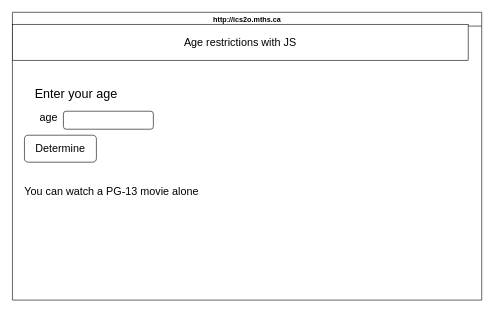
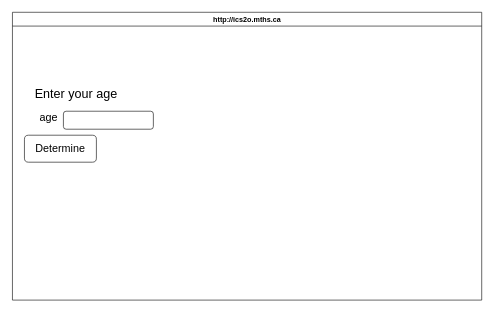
  <mxCell id="0" />
  <mxCell id="1" parent="0" />
  <mxCell id="2" value="http://ics2o.mths.ca" style="swimlane;whiteSpace=wrap;html=1;" vertex="1" parent="1"><mxGeometry x="20" y="20" width="782.59" height="480" as="geometry" /></mxCell>
- <mxCell id="3" value="&lt;span style=&quot;font-size: 18px;&quot;&gt;Age restrictions with JS&lt;/span&gt;" style="rounded=0;whiteSpace=wrap;html=1;" vertex="1" parent="2"><mxGeometry y="20" width="760" height="60" as="geometry" /></mxCell>
  <mxCell id="4" value="&lt;span style=&quot;font-size: 21px;&quot;&gt;Enter your age&lt;/span&gt;" style="text;html=1;align=center;verticalAlign=middle;resizable=0;points=[];autosize=1;strokeColor=none;fillColor=none;fontSize=18;" vertex="1" parent="2"><mxGeometry x="26" y="115" width="160" height="40" as="geometry" /></mxCell>
  <mxCell id="5" value="" style="rounded=1;whiteSpace=wrap;html=1;fontSize=18;" vertex="1" parent="2"><mxGeometry x="85" y="165" width="150" height="30" as="geometry" /></mxCell>
  <mxCell id="6" value="age" style="text;html=1;align=center;verticalAlign=middle;resizable=0;points=[];autosize=1;strokeColor=none;fillColor=none;fontSize=18;" vertex="1" parent="2"><mxGeometry x="35" y="155" width="50" height="40" as="geometry" /></mxCell>
  <mxCell id="7" value="Determine" style="rounded=1;whiteSpace=wrap;html=1;fontSize=18;" vertex="1" parent="2"><mxGeometry x="20" y="205" width="120" height="45" as="geometry" /></mxCell>
- <mxCell id="8" value="You can watch a PG-13 movie alone" style="text;html=1;align=center;verticalAlign=middle;resizable=0;points=[];autosize=1;strokeColor=none;fillColor=none;fontSize=18;" vertex="1" parent="2"><mxGeometry x="10" y="280" width="310" height="40" as="geometry" /></mxCell>
